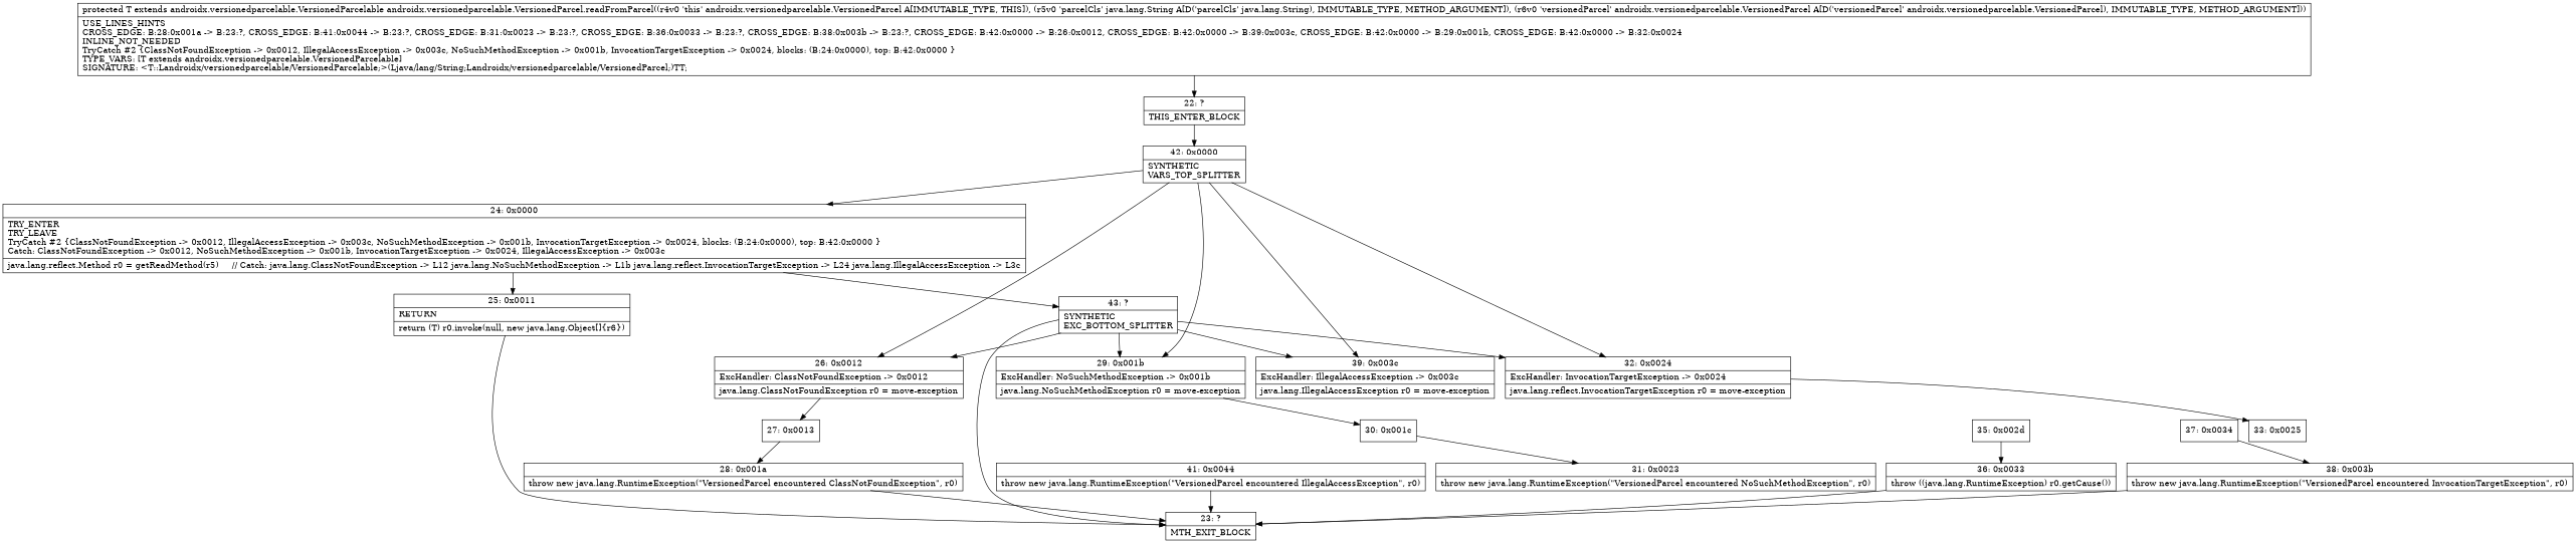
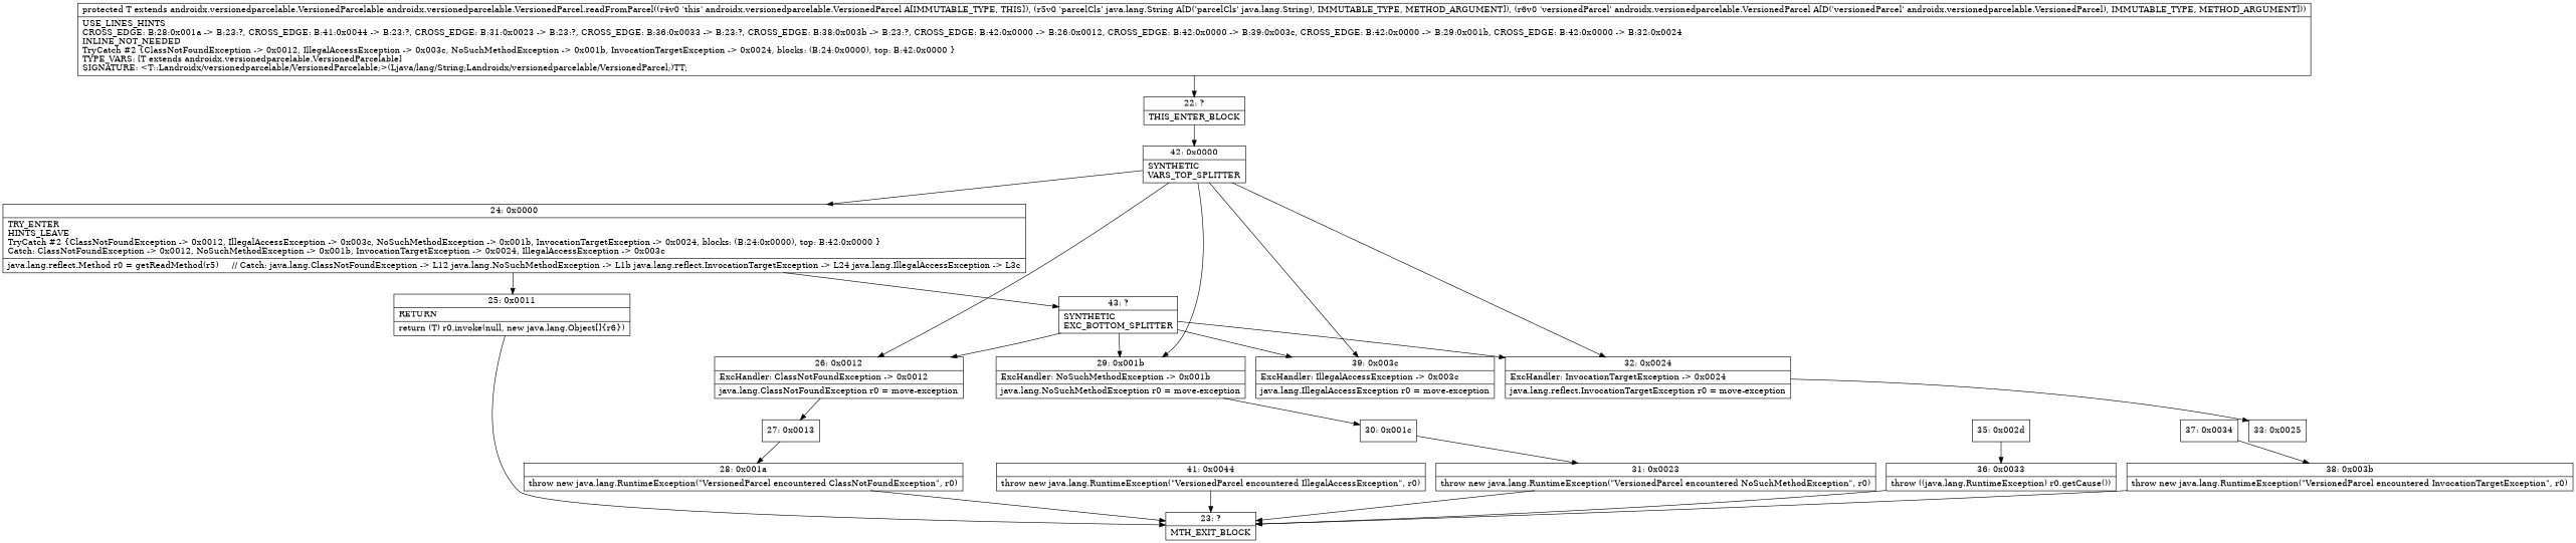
  digraph {
    node [shape=record]
    n1 [label="{22\:\ ?|THIS_ENTER_BLOCK\l}"]
    n2 [label="{42\:\ 0x0000|SYNTHETIC\lVARS_TOP_SPLITTER\l}"]
-   n3 [label="{24\:\ 0x0000|TRY_ENTER\lTRY_LEAVE\lTryCatch #2 \{ClassNotFoundException \-\> 0x0012, IllegalAccessException \-\> 0x003c, NoSuchMethodException \-\> 0x001b, InvocationTargetException \-\> 0x0024, blocks: (B:24:0x0000), top: B:42:0x0000 \}\lCatch: ClassNotFoundException \-\> 0x0012, NoSuchMethodException \-\> 0x001b, InvocationTargetException \-\> 0x0024, IllegalAccessException \-\> 0x003c\l|java.lang.reflect.Method r0 = getReadMethod(r5)     \/\/ Catch: java.lang.ClassNotFoundException \-\> L12 java.lang.NoSuchMethodException \-\> L1b java.lang.reflect.InvocationTargetException \-\> L24 java.lang.IllegalAccessException \-\> L3c\l}"]
+   n3 [label="{24\:\ 0x0000|TRY_ENTER\lHINTS_LEAVE\lTryCatch #2 \{ClassNotFoundException \-\> 0x0012, IllegalAccessException \-\> 0x003c, NoSuchMethodException \-\> 0x001b, InvocationTargetException \-\> 0x0024, blocks: (B:24:0x0000), top: B:42:0x0000 \}\lCatch: ClassNotFoundException \-\> 0x0012, NoSuchMethodException \-\> 0x001b, InvocationTargetException \-\> 0x0024, IllegalAccessException \-\> 0x003c\l|java.lang.reflect.Method r0 = getReadMethod(r5)     \/\/ Catch: java.lang.ClassNotFoundException \-\> L12 java.lang.NoSuchMethodException \-\> L1b java.lang.reflect.InvocationTargetException \-\> L24 java.lang.IllegalAccessException \-\> L3c\l}"]
    n4 [label="{26\:\ 0x0012|ExcHandler: ClassNotFoundException \-\> 0x0012\l|java.lang.ClassNotFoundException r0 = move\-exception\l}"]
    n5 [label="{39\:\ 0x003c|ExcHandler: IllegalAccessException \-\> 0x003c\l|java.lang.IllegalAccessException r0 = move\-exception\l}"]
    n6 [label="{29\:\ 0x001b|ExcHandler: NoSuchMethodException \-\> 0x001b\l|java.lang.NoSuchMethodException r0 = move\-exception\l}"]
    n7 [label="{32\:\ 0x0024|ExcHandler: InvocationTargetException \-\> 0x0024\l|java.lang.reflect.InvocationTargetException r0 = move\-exception\l}"]
    n8 [label="{25\:\ 0x0011|RETURN\l|return (T) r0.invoke(null, new java.lang.Object[]\{r6\})\l}"]
    n9 [label="{43\:\ ?|SYNTHETIC\lEXC_BOTTOM_SPLITTER\l}"]
    n10 [label="{27\:\ 0x0013}"]
    n11 [label="{30\:\ 0x001c}"]
    n12 [label="{33\:\ 0x0025}"]
    n13 [label="{23\:\ ?|MTH_EXIT_BLOCK\l}"]
    n14 [label="{28\:\ 0x001a|throw new java.lang.RuntimeException(\"VersionedParcel encountered ClassNotFoundException\", r0)\l}"]
    n15 [label="{41\:\ 0x0044|throw new java.lang.RuntimeException(\"VersionedParcel encountered IllegalAccessException\", r0)\l}"]
    n16 [label="{31\:\ 0x0023|throw new java.lang.RuntimeException(\"VersionedParcel encountered NoSuchMethodException\", r0)\l}"]
    n17 [label="{35\:\ 0x002d}"]
    n18 [label="{36\:\ 0x0033|throw ((java.lang.RuntimeException) r0.getCause())\l}"]
    n19 [label="{37\:\ 0x0034}"]
    n20 [label="{38\:\ 0x003b|throw new java.lang.RuntimeException(\"VersionedParcel encountered InvocationTargetException\", r0)\l}"]
    n21 [label="{protected T extends androidx.versionedparcelable.VersionedParcelable androidx.versionedparcelable.VersionedParcel.readFromParcel((r4v0 'this' androidx.versionedparcelable.VersionedParcel A[IMMUTABLE_TYPE, THIS]), (r5v0 'parcelCls' java.lang.String A[D('parcelCls' java.lang.String), IMMUTABLE_TYPE, METHOD_ARGUMENT]), (r6v0 'versionedParcel' androidx.versionedparcelable.VersionedParcel A[D('versionedParcel' androidx.versionedparcelable.VersionedParcel), IMMUTABLE_TYPE, METHOD_ARGUMENT]))  | USE_LINES_HINTS\lCROSS_EDGE: B:28:0x001a \-\> B:23:?, CROSS_EDGE: B:41:0x0044 \-\> B:23:?, CROSS_EDGE: B:31:0x0023 \-\> B:23:?, CROSS_EDGE: B:36:0x0033 \-\> B:23:?, CROSS_EDGE: B:38:0x003b \-\> B:23:?, CROSS_EDGE: B:42:0x0000 \-\> B:26:0x0012, CROSS_EDGE: B:42:0x0000 \-\> B:39:0x003c, CROSS_EDGE: B:42:0x0000 \-\> B:29:0x001b, CROSS_EDGE: B:42:0x0000 \-\> B:32:0x0024\lINLINE_NOT_NEEDED\lTryCatch #2 \{ClassNotFoundException \-\> 0x0012, IllegalAccessException \-\> 0x003c, NoSuchMethodException \-\> 0x001b, InvocationTargetException \-\> 0x0024, blocks: (B:24:0x0000), top: B:42:0x0000 \}\lTYPE_VARS: [T extends androidx.versionedparcelable.VersionedParcelable]\lSIGNATURE: \<T::Landroidx\/versionedparcelable\/VersionedParcelable;\>(Ljava\/lang\/String;Landroidx\/versionedparcelable\/VersionedParcel;)TT;\l}"]
    n1 -> n2
    n2 -> n3
    n2 -> n4
    n2 -> n5
    n2 -> n6
    n2 -> n7
    n3 -> n8
    n3 -> n9
    n4 -> n10
    n6 -> n11
    n7 -> n12
    n8 -> n13
    n9 -> n4
    n9 -> n5
    n9 -> n6
    n9 -> n7
    n10 -> n14
    n11 -> n16
    n14 -> n13
    n15 -> n13
-   n9 -> n13
+   n16 -> n13
    n17 -> n18
    n18 -> n13
    n19 -> n20
    n20 -> n13
    n21 -> n1
  }
